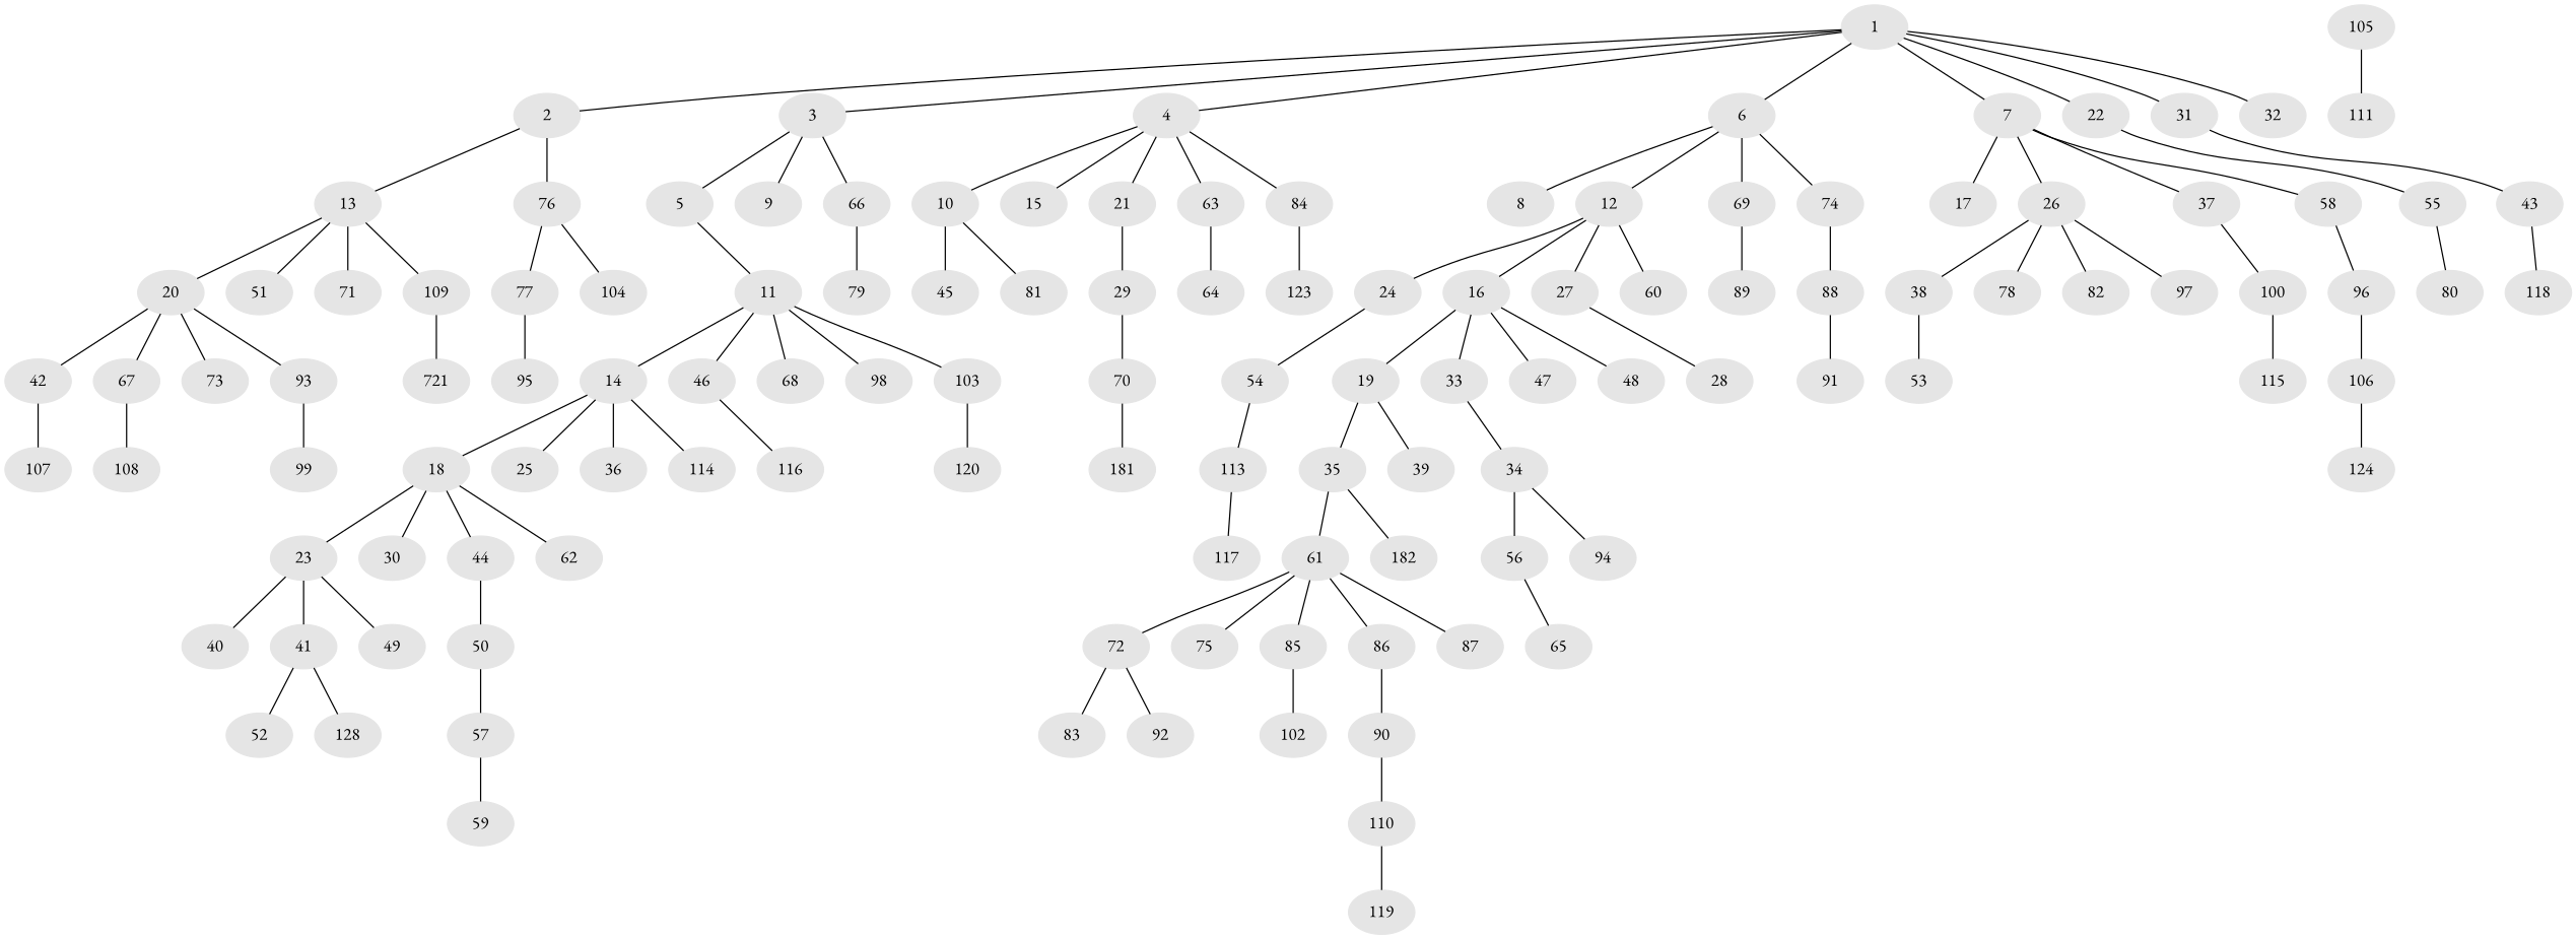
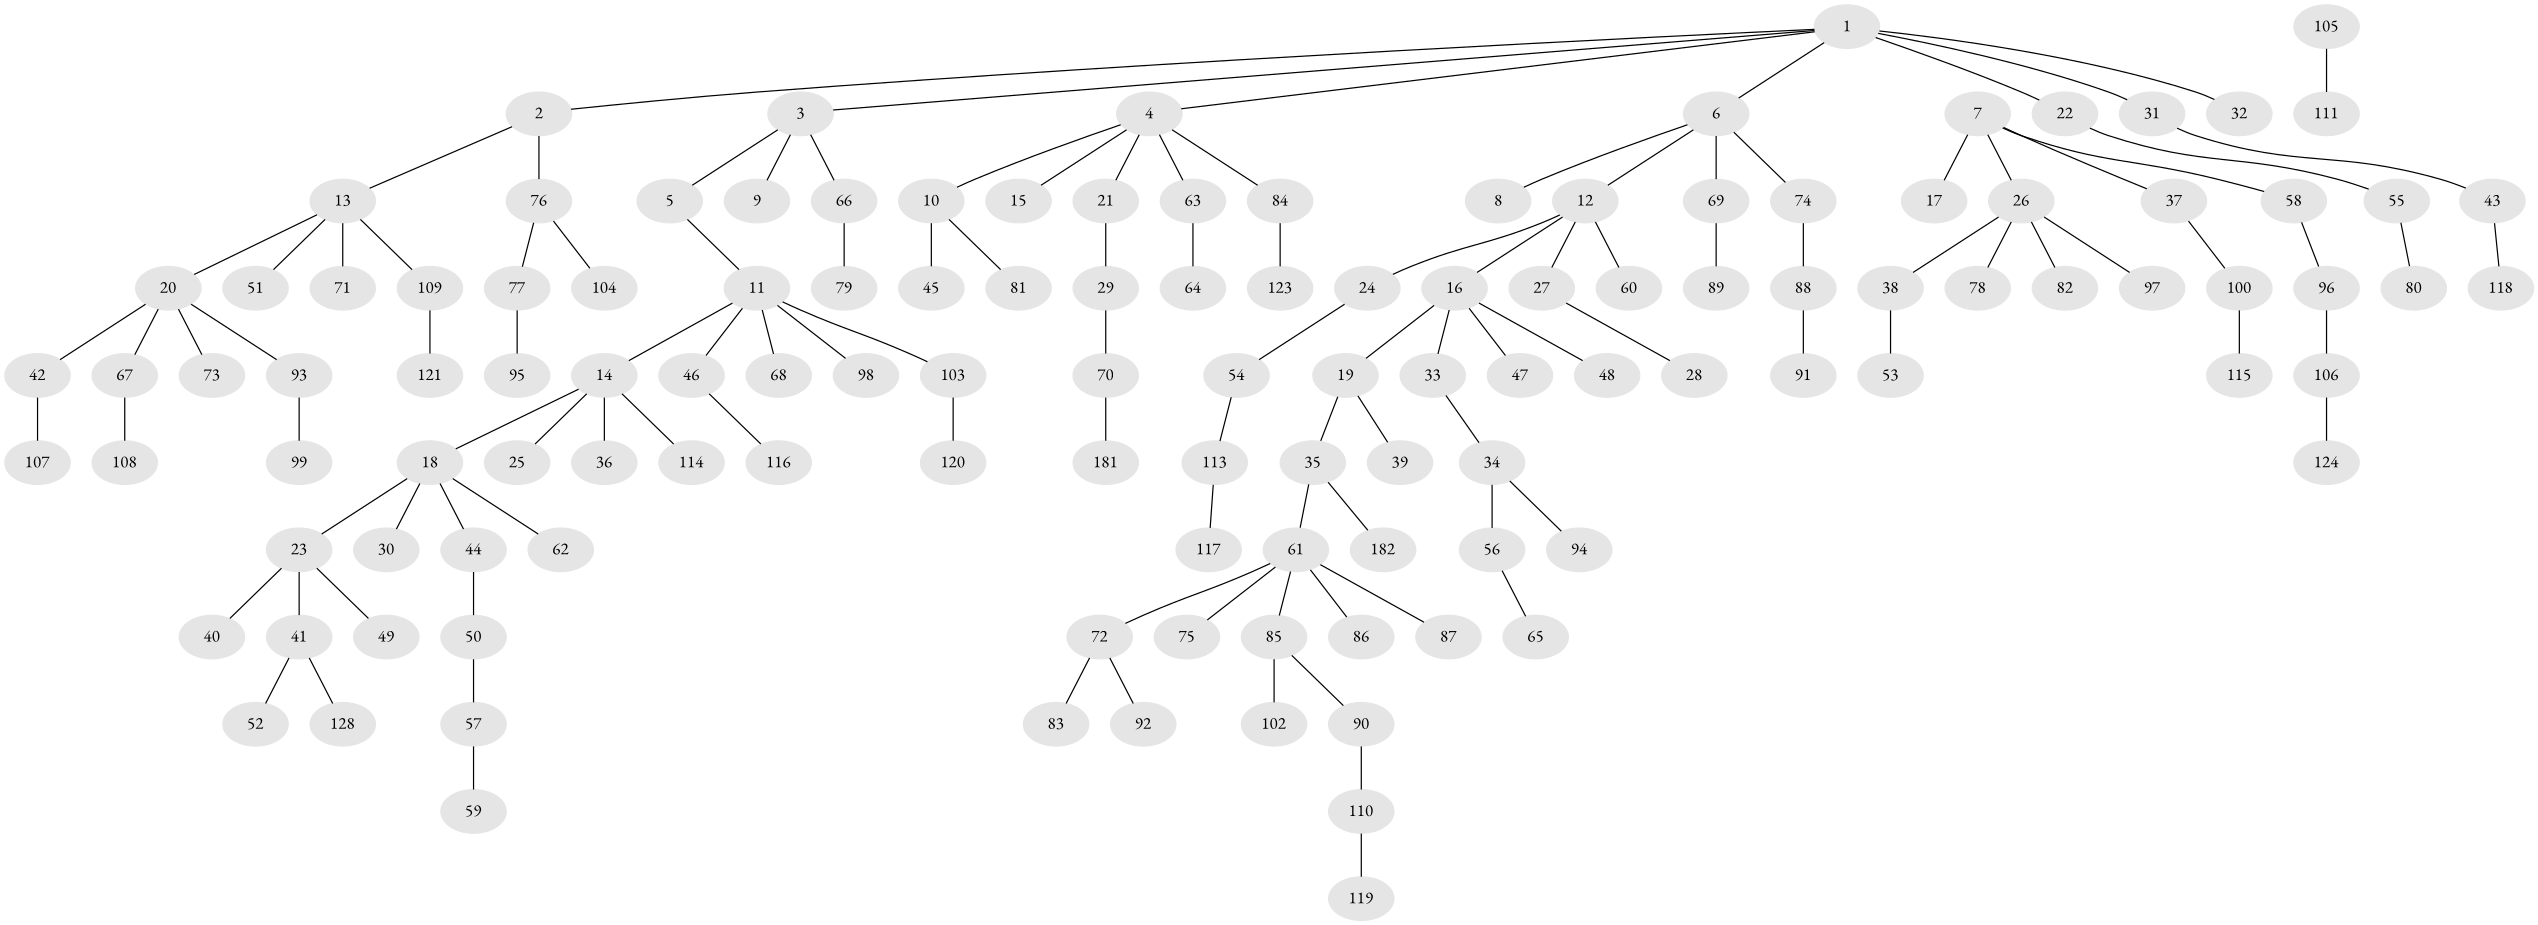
  graph {
    fontname="EB Garamond"
    node [color=gray90 fontname="EB Garamond" style=filled]
    edge [fontname="EB Garamond"]
    1
    2
    3
    4
    6
    7
    22
    31
    32
    13
    76
    5
    9
    66
    10
    15
    21
    63
    84
    8
    12
    69
    74
    17
    26
    37
    58
    55
    43
    20
    51
    71
    109
    77
    104
    11
    79
    45
    81
    29
    64
    123
    14
    46
    68
    98
    103
    24
    16
    27
    60
    54
    89
    88
    38
    78
    82
    97
    100
    96
    18
    25
    36
    114
    116
    120
    19
    33
    47
    48
    28
    42
    67
    73
    93
-   121 [label=721]
+   121
    23
    30
    44
    62
    35
    39
    34
    40
    41
    49
    50
    61
    n89 [label=182]
    107
    108
    99
    70
    80
    52
    n96 [label=128]
    113
    53
    n99 [label=181]
    118
    56
    94
    65
    72
    75
    85
    86
    87
    115
    57
    59
    117
    106
    83
    92
    102
    90
    91
    95
    105
    111
    110
    119
    124
    1 -- 2
    1 -- 3
    1 -- 4
    1 -- 6
-   1 -- 7
    1 -- 22
    1 -- 31
    1 -- 32
    2 -- 13
    2 -- 76
    3 -- 5
    3 -- 9
    3 -- 66
    4 -- 10
    4 -- 15
    4 -- 21
    4 -- 63
    4 -- 84
    6 -- 8
    6 -- 12
    6 -- 69
    6 -- 74
    7 -- 17
    7 -- 26
    7 -- 37
    7 -- 58
    22 -- 55
    31 -- 43
    13 -- 20
    13 -- 51
    13 -- 71
    13 -- 109
    76 -- 77
    76 -- 104
    5 -- 11
    66 -- 79
    10 -- 45
    10 -- 81
    21 -- 29
    63 -- 64
    84 -- 123
    12 -- 24
    12 -- 16
    12 -- 27
    12 -- 60
    69 -- 89
    74 -- 88
    26 -- 38
    26 -- 78
    26 -- 82
    26 -- 97
    37 -- 100
    58 -- 96
    55 -- 80
    43 -- 118
    20 -- 42
    20 -- 67
    20 -- 73
    20 -- 93
    109 -- 121
    77 -- 95
    11 -- 14
    11 -- 46
    11 -- 68
    11 -- 98
    11 -- 103
    29 -- 70
    14 -- 18
    14 -- 25
    14 -- 36
    14 -- 114
    46 -- 116
    103 -- 120
    24 -- 54
    16 -- 19
    16 -- 33
    16 -- 47
    16 -- 48
    27 -- 28
    54 -- 113
    88 -- 91
    38 -- 53
    100 -- 115
    96 -- 106
    18 -- 23
    18 -- 30
    18 -- 44
    18 -- 62
    19 -- 35
    19 -- 39
    33 -- 34
    42 -- 107
    67 -- 108
    93 -- 99
    23 -- 40
    23 -- 41
    23 -- 49
    44 -- 50
    35 -- 61
    35 -- n89
    34 -- 56
    34 -- 94
    41 -- 52
    41 -- n96
    50 -- 57
    61 -- 72
    61 -- 75
    61 -- 85
    61 -- 86
    61 -- 87
    70 -- n99
    113 -- 117
    56 -- 65
    72 -- 83
    72 -- 92
    85 -- 102
-   86 -- 90
+   85 -- 90
    57 -- 59
    106 -- 124
    90 -- 110
    105 -- 111
    110 -- 119
  }
